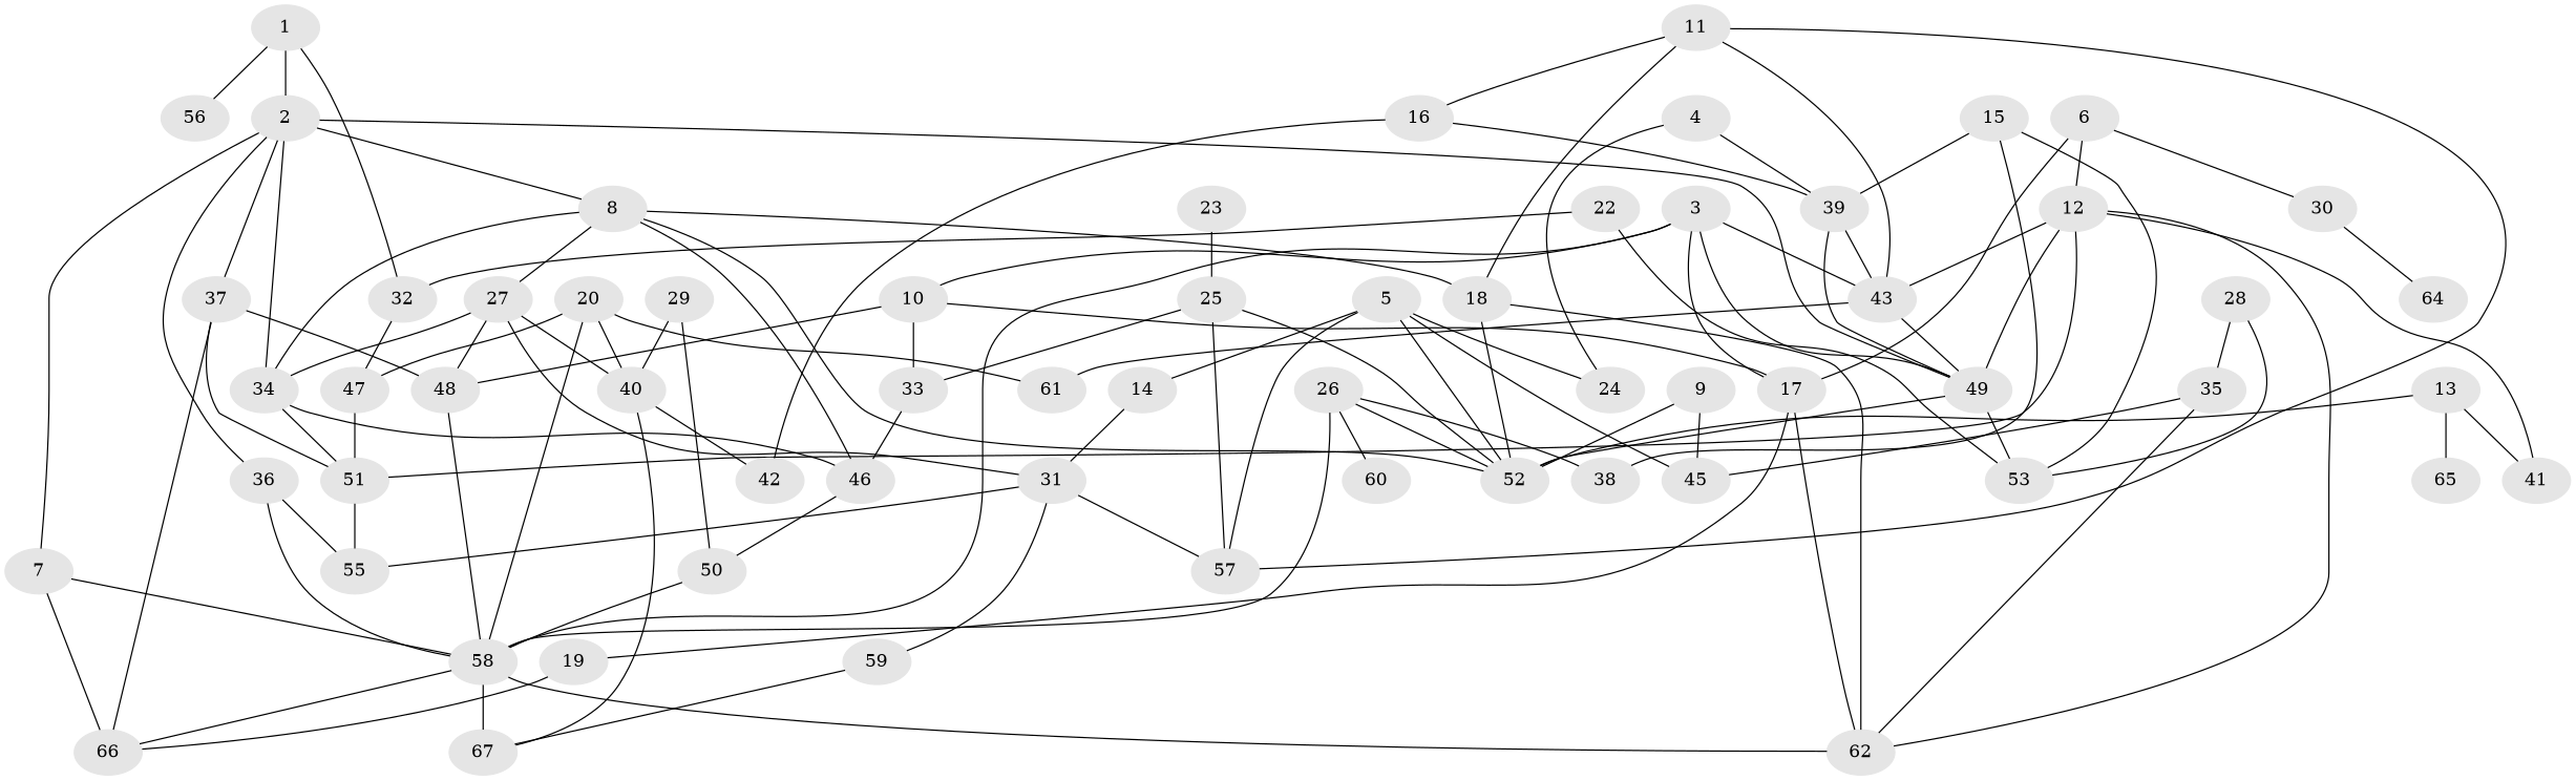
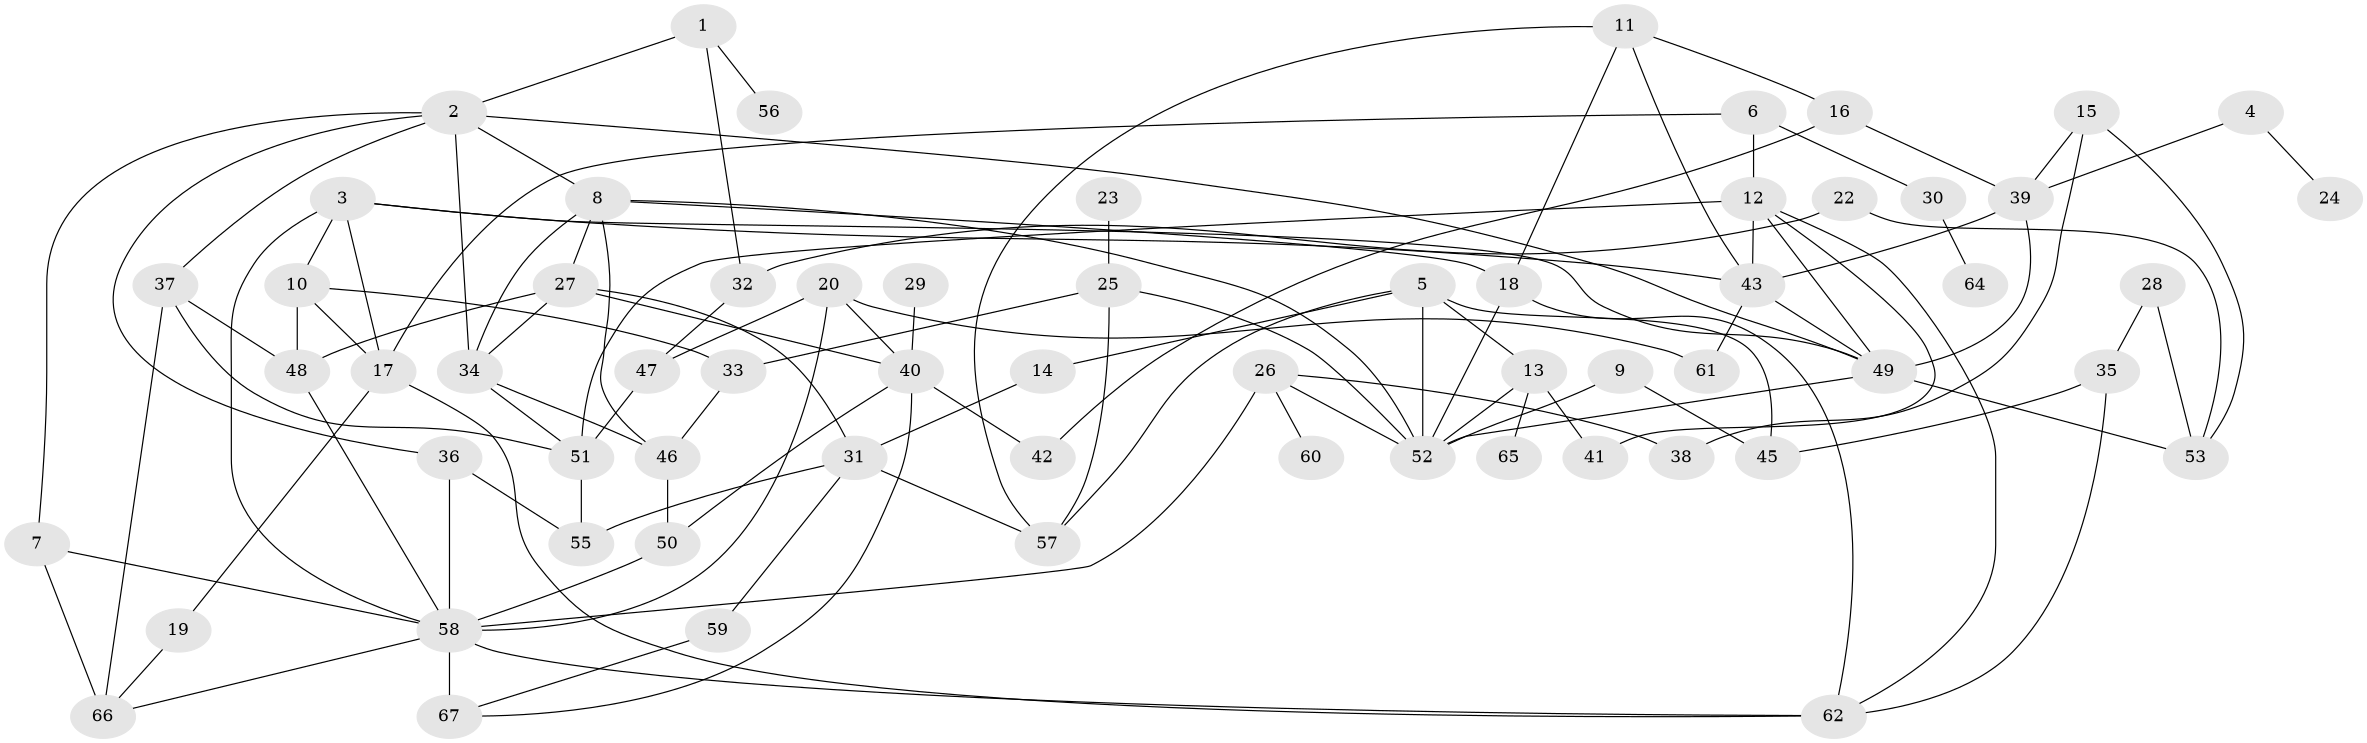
  graph {
    node [color=gray90 style=filled]
    edge [weight=1.0]
    1
    2
    32
    56
    7
    8
    34
    36
    37
    49
    47
    58
    66
    52
    18
    27
    46
    51
    55
    48
    53
    3
    10
    17
    43
    33
    62
    19
    61
    67
    4
    24
    39
    5
    14
    45
    57
    31
    6
    12
    30
    41
    64
    40
    50
    9
    11
    16
    42
    13
    65
    59
    15
    38
    20
    25
    22
    23
    26
    60
    28
    35
    29
    1 -- 2
    1 -- 32
    1 -- 56
    2 -- 7
    2 -- 8
    2 -- 34
    2 -- 36
    2 -- 37
    2 -- 49
    32 -- 47
    7 -- 58
    7 -- 66 [weight=2.0]
    8 -- 34
    8 -- 52
    8 -- 18
    8 -- 27
    8 -- 46
    34 -- 46
    34 -- 51
    36 -- 58
    36 -- 55
    37 -- 66
    37 -- 51
    37 -- 48
    49 -- 52
    49 -- 53
    47 -- 51
    58 -- 66
    58 -- 62
    58 -- 67 [weight=3.0]
    18 -- 52
    18 -- 62
    27 -- 34
    27 -- 48
    27 -- 31
    27 -- 40
    46 -- 50
    51 -- 55
    48 -- 58
    3 -- 49
    3 -- 58
    3 -- 10
    3 -- 17
    3 -- 43
    10 -- 48
    10 -- 17
    10 -- 33
    17 -- 62
    17 -- 19
    43 -- 49 [weight=2.0]
    43 -- 61
    33 -- 46
    19 -- 66
    4 -- 24
    4 -- 39
    39 -- 49
    39 -- 43 [weight=2.0]
    5 -- 52
-   5 -- 24
+   5 -- 13
    5 -- 14
    5 -- 45
    5 -- 57
    14 -- 31
    31 -- 55
    31 -- 57
    31 -- 59
    6 -- 17
    6 -- 12
    6 -- 30
    12 -- 49
    12 -- 51
    12 -- 43
    12 -- 62
    12 -- 41
    30 -- 64
    40 -- 67
-   29 -- 50
+   40 -- 50
    40 -- 42
    50 -- 58
    9 -- 52
    9 -- 45
    11 -- 18
    11 -- 43
    11 -- 57
    11 -- 16
    16 -- 39
    16 -- 42
    13 -- 52 [weight=2.0]
    13 -- 41
    13 -- 65
    59 -- 67
    15 -- 53
    15 -- 39
    15 -- 38
    20 -- 47
    20 -- 58
    20 -- 61
    20 -- 40
    25 -- 52
    25 -- 33
    25 -- 57
    22 -- 32
    22 -- 53
    23 -- 25
    26 -- 58
    26 -- 52
    26 -- 38
    26 -- 60
    28 -- 53
    28 -- 35
    35 -- 62
    35 -- 45
    29 -- 40
  }
